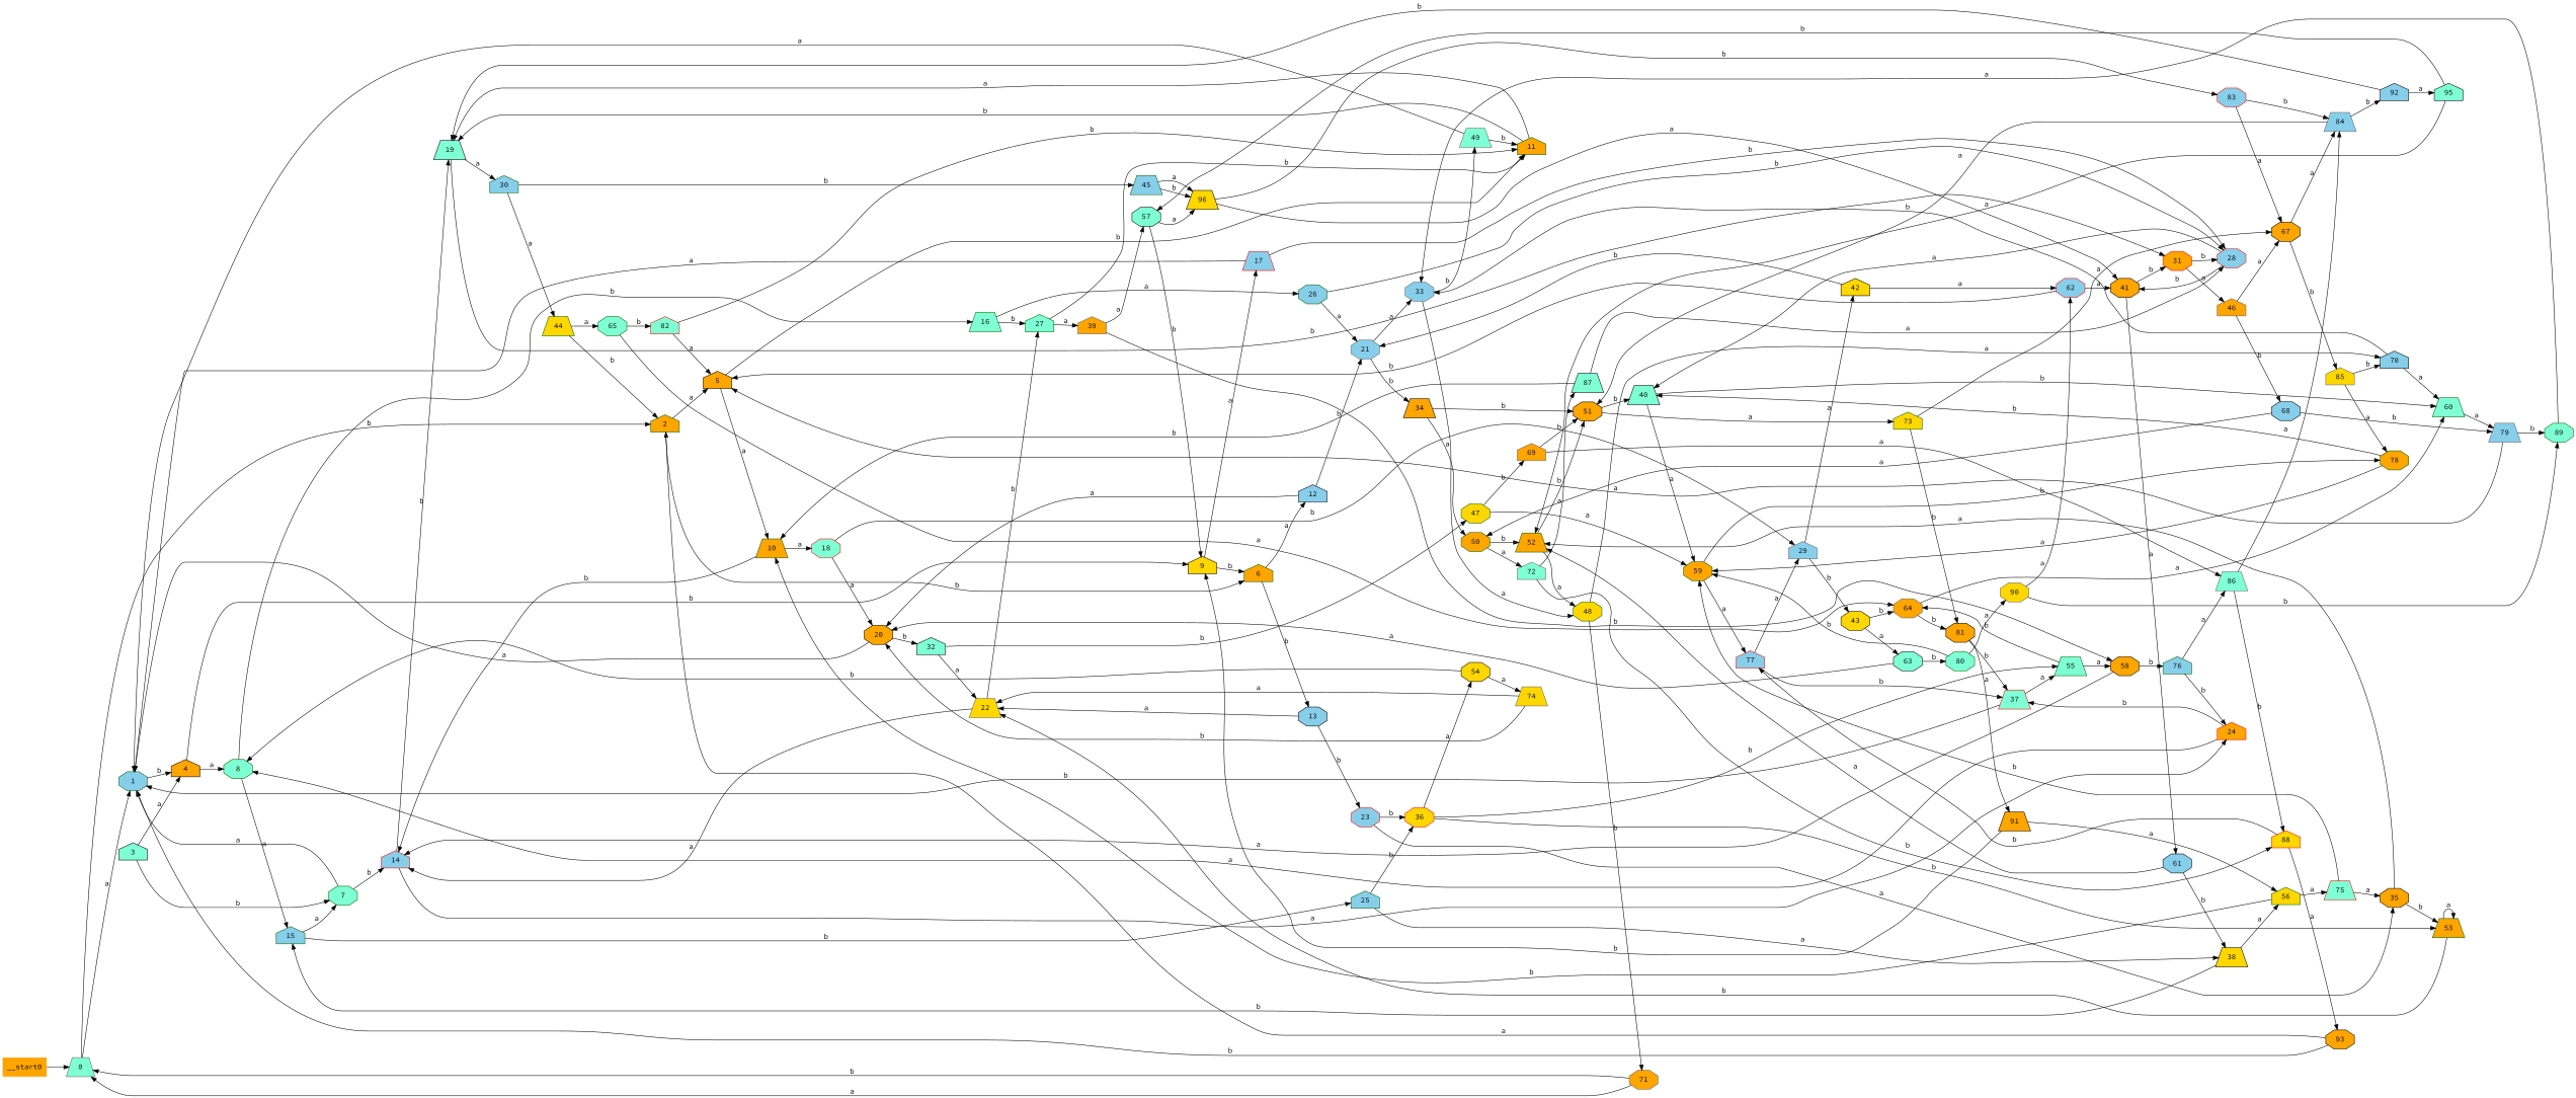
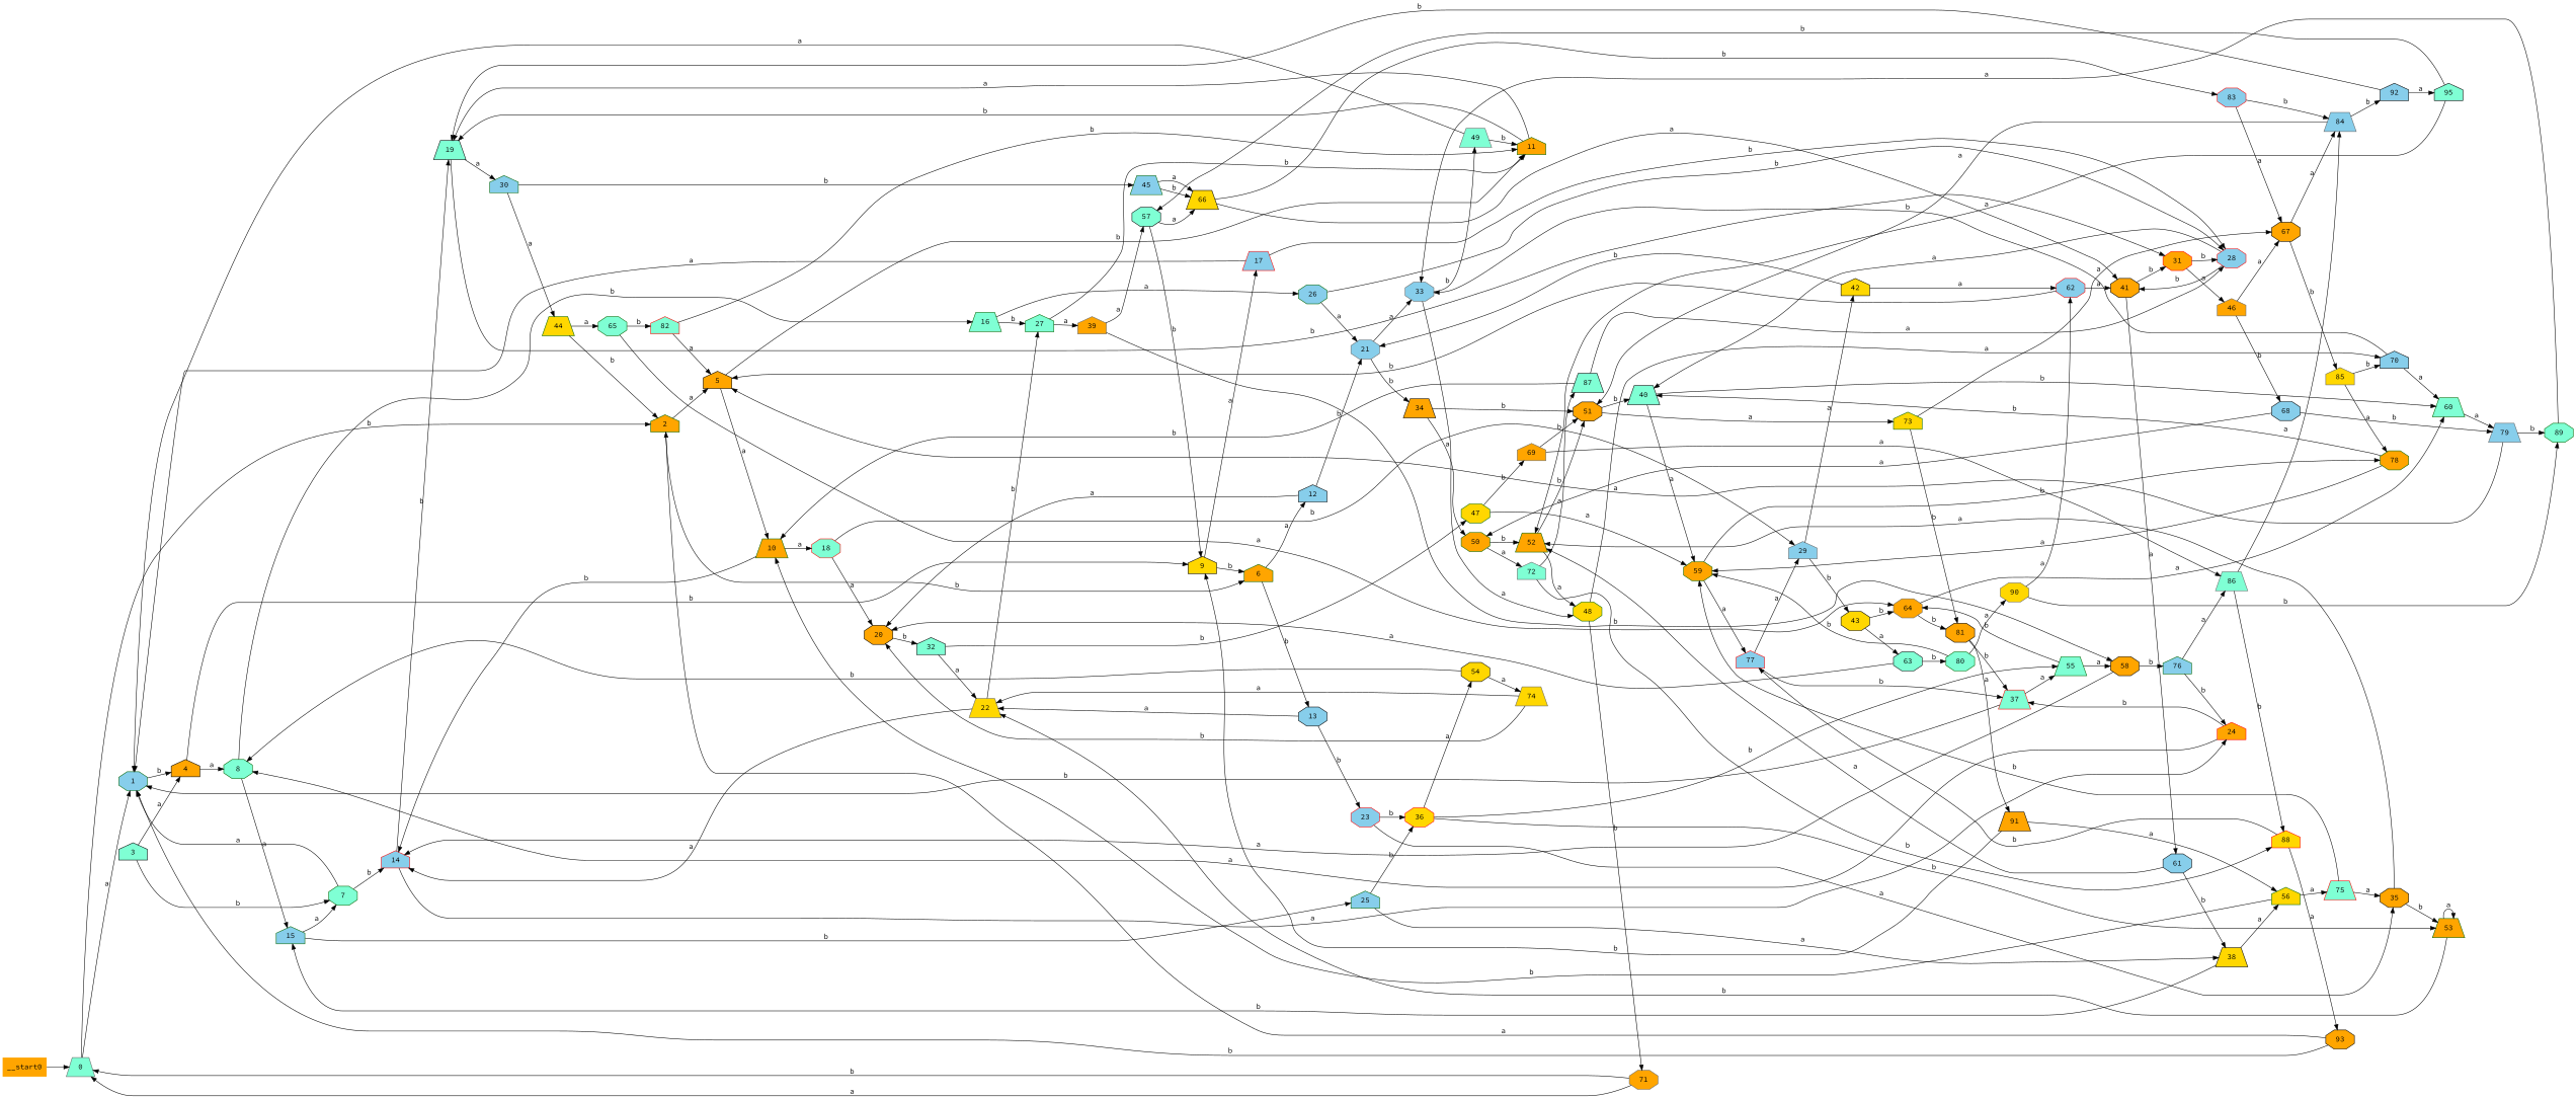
  digraph {
    fontname="Source Code Pro"
    rankdir=LR
    node [color=black fillcolor=orange fontname="Source Code Pro" shape=octagon style=filled]
    edge [fontname="Source Code Pro"]
    __start0 [color=red shape=none]
    0 [color=gray40 fillcolor=aquamarine shape=trapezium]
    1 [color=darkgreen fillcolor=skyblue]
    2 [color=darkgreen shape=house]
    4 [shape=house]
    5 [shape=house]
    6 [color=darkgreen shape=house]
    3 [fillcolor=aquamarine shape=house]
    7 [color=darkgreen fillcolor=aquamarine]
    8 [color=darkgreen fillcolor=aquamarine]
    9 [fillcolor=gold shape=house]
    10 [color=darkgreen shape=trapezium]
    11 [color=darkgreen shape=house]
    12 [fillcolor=skyblue shape=house]
    13 [fillcolor=skyblue]
    14 [color=red fillcolor=skyblue shape=house]
    15 [color=darkgreen fillcolor=skyblue shape=house]
    16 [color=darkgreen fillcolor=aquamarine shape=trapezium]
    17 [color=red fillcolor=skyblue shape=trapezium]
    18 [color=red fillcolor=aquamarine]
    19 [fillcolor=aquamarine shape=trapezium]
    20
    21 [color=gray40 fillcolor=skyblue]
    22 [color=gray40 fillcolor=gold shape=trapezium]
    23 [color=red fillcolor=skyblue]
    24 [color=red shape=house]
    25 [color=darkgreen fillcolor=skyblue shape=house]
    26 [color=darkgreen fillcolor=skyblue]
    27 [color=darkgreen fillcolor=aquamarine shape=house]
    28 [color=red fillcolor=skyblue]
    29 [color=gray40 fillcolor=skyblue shape=house]
    30 [color=darkgreen fillcolor=skyblue shape=house]
    31 [color=red]
    32 [fillcolor=aquamarine shape=house]
    33 [color=gray40 fillcolor=skyblue]
    34 [shape=trapezium]
    35
    36 [color=red fillcolor=gold]
    37 [color=red fillcolor=aquamarine shape=trapezium]
    38 [fillcolor=gold shape=trapezium]
    39 [color=gray40 shape=house]
    40 [fillcolor=aquamarine shape=trapezium]
    41
    42 [fillcolor=gold shape=house]
    43 [fillcolor=gold]
    44 [color=darkgreen fillcolor=gold shape=trapezium]
    45 [color=darkgreen fillcolor=skyblue shape=trapezium]
    46 [color=gray40 shape=house]
    47 [color=darkgreen fillcolor=gold]
    48 [color=darkgreen fillcolor=gold]
    49 [color=gray40 fillcolor=aquamarine shape=trapezium]
    50 [color=darkgreen]
    51
    52 [color=darkgreen shape=trapezium]
    53 [color=darkgreen shape=trapezium]
    54 [fillcolor=gold]
    55 [color=darkgreen fillcolor=aquamarine shape=trapezium]
    56 [color=darkgreen fillcolor=gold shape=house]
    57 [fillcolor=aquamarine]
    58
    59 [color=darkgreen]
    60 [color=darkgreen fillcolor=aquamarine shape=trapezium]
    61 [fillcolor=skyblue]
    62 [color=red fillcolor=skyblue]
    63 [fillcolor=aquamarine]
    64 [color=gray40]
    65 [color=darkgreen fillcolor=aquamarine]
-   66 [fillcolor=gold shape=trapezium label=96]
+   66 [fillcolor=gold shape=trapezium]
    67
    68 [fillcolor=skyblue]
    69 [color=gray40 shape=house]
    70 [fillcolor=skyblue shape=house]
    71 [color=gray40]
    72 [color=gray40 fillcolor=aquamarine shape=house]
    73 [color=darkgreen fillcolor=gold shape=house]
    74 [color=gray40 fillcolor=gold shape=trapezium]
    75 [color=red fillcolor=aquamarine shape=trapezium]
    76 [color=darkgreen fillcolor=skyblue shape=house]
    77 [color=red fillcolor=skyblue shape=house]
    78 [color=darkgreen]
    79 [color=gray40 fillcolor=skyblue shape=trapezium]
    80 [color=darkgreen fillcolor=aquamarine]
    81
    82 [color=red fillcolor=aquamarine shape=house]
    83 [color=red fillcolor=skyblue]
    84 [color=gray40 fillcolor=skyblue shape=trapezium]
    85 [color=gray40 fillcolor=gold shape=house]
    86 [color=gray40 fillcolor=aquamarine shape=trapezium]
    87 [fillcolor=aquamarine shape=trapezium]
    88 [color=red fillcolor=gold shape=house]
    89 [color=darkgreen fillcolor=aquamarine]
    90 [color=gray40 fillcolor=gold]
    91 [shape=trapezium]
    92 [fillcolor=skyblue shape=house]
    93
    95 [fillcolor=aquamarine shape=house]
    __start0 -> 0
    0 -> 1 [label=a]
    0 -> 2 [label=b]
    1 -> 4 [label=b]
    2 -> 5 [label=a]
    2 -> 6 [label=b]
    4 -> 8 [label=a]
    4 -> 9 [label=b]
    5 -> 10 [label=a]
    5 -> 11 [label=b]
    6 -> 12 [label=a]
    6 -> 13 [label=b]
    3 -> 4 [label=a]
    3 -> 7 [label=b]
    7 -> 1 [label=a]
    7 -> 14 [label=b]
    8 -> 15 [label=a]
    8 -> 16 [label=b]
    9 -> 6 [label=b]
    9 -> 17 [label=a]
    10 -> 14 [label=b]
    10 -> 18 [label=a]
    11 -> 19 [label=a]
    11 -> 19 [label=b]
    12 -> 20 [label=a]
    12 -> 21 [label=b]
    13 -> 22 [label=a]
    13 -> 23 [label=b]
    14 -> 19 [label=b]
    14 -> 24 [label=a]
    15 -> 7 [label=a]
    15 -> 25 [label=b]
    16 -> 26 [label=a]
    16 -> 27 [label=b]
    17 -> 1 [label=a]
    17 -> 28 [label=b]
    18 -> 20 [label=a]
    18 -> 29 [label=b]
    19 -> 30 [label=a]
    19 -> 31 [label=b]
-   20 -> 1 [label=a]
    20 -> 32 [label=b]
    21 -> 33 [label=a]
    21 -> 34 [label=b]
    22 -> 14 [label=a]
    22 -> 27 [label=b]
    23 -> 35 [label=a]
    23 -> 36 [label=b]
    24 -> 8 [label=a]
    24 -> 37 [label=b]
    25 -> 36 [label=b]
    25 -> 38 [label=a]
    26 -> 21 [label=a]
    26 -> 28 [label=b]
    27 -> 11 [label=b]
    27 -> 39 [label=a]
    28 -> 40 [label=a]
    28 -> 41 [label=b]
    29 -> 42 [label=a]
    29 -> 43 [label=b]
    30 -> 44 [label=a]
    30 -> 45 [label=b]
    31 -> 28 [label=b]
    31 -> 46 [label=a]
    32 -> 22 [label=a]
    32 -> 47 [label=b]
    33 -> 48 [label=a]
    33 -> 49 [label=b]
    34 -> 50 [label=a]
    34 -> 51 [label=b]
    35 -> 52 [label=a]
    35 -> 53 [label=b]
    36 -> 53 [label=b]
    36 -> 54 [label=a]
    36 -> 55 [label=b]
    37 -> 1 [label=b]
    37 -> 55 [label=a]
    38 -> 15 [label=b]
    38 -> 56 [label=a]
    39 -> 57 [label=a]
    39 -> 58 [label=b]
    40 -> 59 [label=a]
    40 -> 60 [label=b]
    41 -> 31 [label=b]
    41 -> 61 [label=a]
    42 -> 21 [label=b]
    42 -> 62 [label=a]
    43 -> 63 [label=a]
    43 -> 64 [label=b]
    44 -> 2 [label=b]
    44 -> 65 [label=a]
    45 -> 66 [label=a]
    45 -> 66 [label=b]
    46 -> 67 [label=a]
    46 -> 68 [label=b]
    47 -> 59 [label=a]
    47 -> 69 [label=b]
    48 -> 70 [label=a]
    48 -> 71 [label=b]
    49 -> 1 [label=a]
    49 -> 11 [label=b]
    50 -> 52 [label=b]
    50 -> 72 [label=a]
    51 -> 40 [label=b]
    51 -> 73 [label=a]
    52 -> 48 [label=a]
    52 -> 51 [label=b]
    53 -> 22 [label=b]
    53 -> 53 [label=a]
    54 -> 8 [label=b]
    54 -> 74 [label=a]
    55 -> 58 [label=a]
    55 -> 64 [label=b]
    56 -> 10 [label=b]
    56 -> 75 [label=a]
    57 -> 9 [label=b]
    57 -> 66 [label=a]
    58 -> 14 [label=a]
    58 -> 76 [label=b]
    59 -> 77 [label=a]
    59 -> 78 [label=b]
    60 -> 79 [label=a]
    61 -> 38 [label=b]
    61 -> 52 [label=a]
    62 -> 5 [label=b]
    62 -> 41 [label=a]
    63 -> 20 [label=a]
    63 -> 80 [label=b]
    64 -> 60 [label=a]
    64 -> 81 [label=b]
    65 -> 64 [label=a]
    65 -> 82 [label=b]
    66 -> 41 [label=a]
    66 -> 83 [label=b]
    67 -> 84 [label=a]
    67 -> 85 [label=b]
    68 -> 50 [label=a]
    68 -> 79 [label=b]
    69 -> 51 [label=b]
    69 -> 86 [label=a]
    70 -> 33 [label=b]
    70 -> 60 [label=a]
    71 -> 0 [label=a]
    71 -> 0 [label=b]
    72 -> 87 [label=a]
    72 -> 88 [label=b]
    73 -> 67 [label=a]
    73 -> 81 [label=b]
    74 -> 20 [label=b]
    74 -> 22 [label=a]
    75 -> 35 [label=a]
    75 -> 59 [label=b]
    76 -> 24 [label=b]
    76 -> 86 [label=a]
    77 -> 29 [label=a]
    77 -> 37 [label=b]
    78 -> 40 [label=b]
    78 -> 59 [label=a]
    79 -> 5 [label=a]
    79 -> 89 [label=b]
    80 -> 59 [label=b]
    80 -> 90 [label=a]
    81 -> 37 [label=b]
    81 -> 91 [label=a]
    82 -> 5 [label=a]
    82 -> 11 [label=b]
    83 -> 67 [label=a]
    83 -> 84 [label=b]
    84 -> 51 [label=a]
    84 -> 92 [label=b]
    85 -> 70 [label=b]
    85 -> 78 [label=a]
    86 -> 84 [label=a]
    86 -> 88 [label=b]
    87 -> 10 [label=b]
    87 -> 28 [label=a]
    88 -> 77 [label=b]
    88 -> 93 [label=a]
    89 -> 33 [label=a]
    90 -> 62 [label=a]
    90 -> 89 [label=b]
    91 -> 9 [label=b]
    91 -> 56 [label=a]
    92 -> 19 [label=b]
    92 -> 95 [label=a]
    93 -> 1 [label=b]
    93 -> 2 [label=a]
    95 -> 52 [label=a]
    95 -> 57 [label=b]
  }
